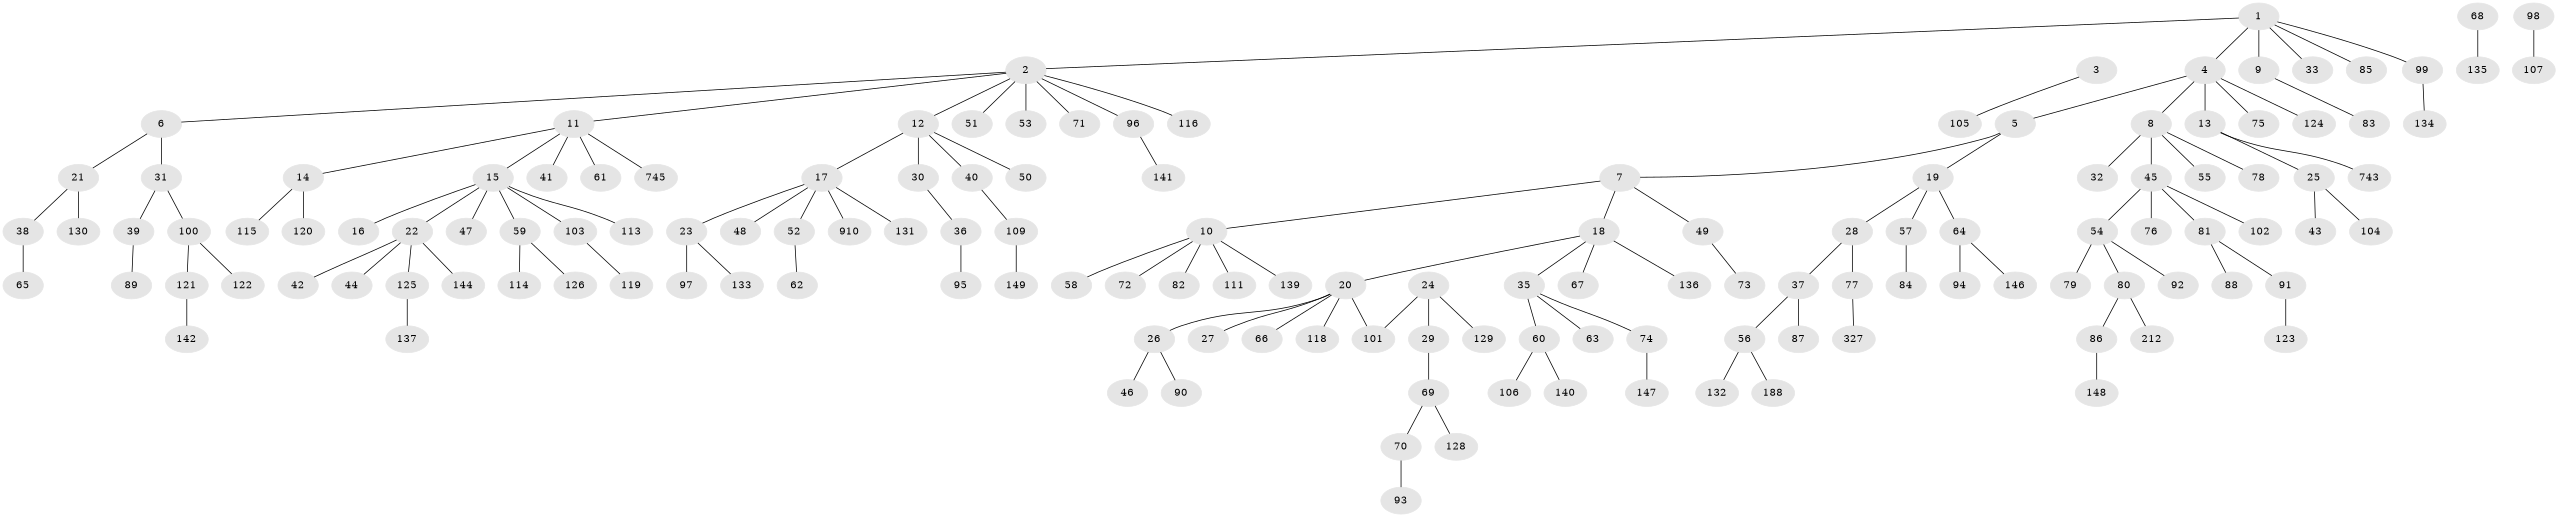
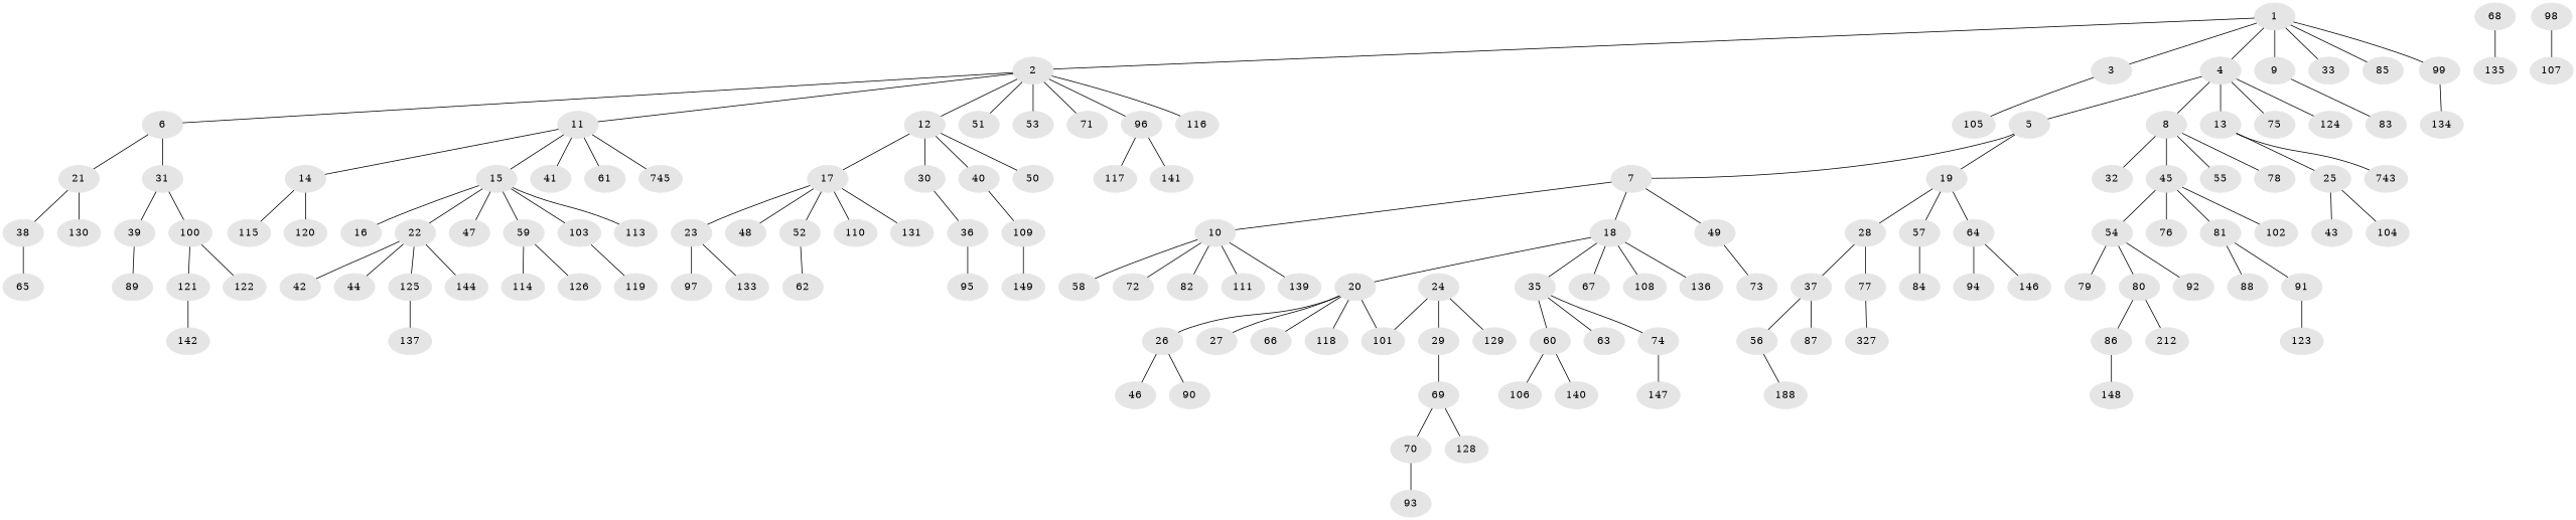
  graph {
    node [color=gray90 style=filled]
    1
    2
    3
    4
    9
    33
    85
    99
    6
    11
    12
    51
    53
    71
    96
    116
    105
    5
    8
    13
    75
    124
    83
    134
    21
    31
    14
    15
    41
    61
    n31 [label=745]
    17
    30
    40
    50
+   117
    141
    7
    19
    32
    45
    55
    78
    25
    n45 [label=743]
    10
    18
    49
    28
    57
    64
    38
    130
    39
    100
    58
    72
    82
    111
    139
    20
    35
    67
+   108
    136
    73
    54
    76
    81
    102
    115
    120
    16
    22
    47
    59
    103
    113
    23
    48
    52
-   110 [label=910]
+   110
    131
    36
    109
    43
    104
    42
    44
    125
    144
    114
    126
    119
    97
    133
    62
    26
    27
    66
    118
    101
    60
    63
    74
    37
    77
    84
    94
    146
    24
    29
    129
    46
    90
    65
    137
    69
    56
    87
    n121 [label=327]
    70
    128
    95
    89
    121
    122
    68
    135
    106
    140
    147
-   132
    n134 [label=188]
    149
    79
    80
    92
    88
    91
    98
    107
    86
    n144 [label=212]
    93
    148
    123
    142
    1 -- 2
+   1 -- 3
    1 -- 4
    1 -- 9
    1 -- 33
    1 -- 85
    1 -- 99
    2 -- 6
    2 -- 11
    2 -- 12
    2 -- 51
    2 -- 53
    2 -- 71
    2 -- 96
    2 -- 116
    3 -- 105
    4 -- 5
    4 -- 8
    4 -- 13
    4 -- 75
    4 -- 124
    9 -- 83
    99 -- 134
    6 -- 21
    6 -- 31
    11 -- 14
    11 -- 15
    11 -- 41
    11 -- 61
    11 -- n31
    12 -- 17
    12 -- 30
    12 -- 40
    12 -- 50
+   96 -- 117
    96 -- 141
    5 -- 7
    5 -- 19
    8 -- 32
    8 -- 45
    8 -- 55
    8 -- 78
    13 -- 25
    13 -- n45
    21 -- 38
    21 -- 130
    31 -- 39
    31 -- 100
    14 -- 115
    14 -- 120
    15 -- 16
    15 -- 22
    15 -- 47
    15 -- 59
    15 -- 103
    15 -- 113
    17 -- 23
    17 -- 48
    17 -- 52
    17 -- 110
    17 -- 131
    30 -- 36
    40 -- 109
    7 -- 10
    7 -- 18
    7 -- 49
    19 -- 28
    19 -- 57
    19 -- 64
    45 -- 54
    45 -- 76
    45 -- 81
    45 -- 102
    25 -- 43
    25 -- 104
    10 -- 58
    10 -- 72
    10 -- 82
    10 -- 111
    10 -- 139
    18 -- 20
    18 -- 35
    18 -- 67
+   18 -- 108
    18 -- 136
    49 -- 73
    28 -- 37
    28 -- 77
    57 -- 84
    64 -- 94
    64 -- 146
    38 -- 65
    39 -- 89
    100 -- 121
    100 -- 122
    20 -- 26
    20 -- 27
    20 -- 66
    20 -- 118
    20 -- 101
    35 -- 60
    35 -- 63
    35 -- 74
    54 -- 79
    54 -- 80
    54 -- 92
    81 -- 88
    81 -- 91
    22 -- 42
    22 -- 44
    22 -- 125
    22 -- 144
    59 -- 114
    59 -- 126
    103 -- 119
    23 -- 97
    23 -- 133
    52 -- 62
    36 -- 95
    109 -- 149
    125 -- 137
    26 -- 46
    26 -- 90
    60 -- 106
    60 -- 140
    74 -- 147
    37 -- 56
    37 -- 87
    77 -- n121
    24 -- 101
    24 -- 29
    24 -- 129
    29 -- 69
    69 -- 70
    69 -- 128
-   56 -- 132
    56 -- n134
    70 -- 93
    121 -- 142
    68 -- 135
    80 -- 86
    80 -- n144
    91 -- 123
    98 -- 107
    86 -- 148
  }
